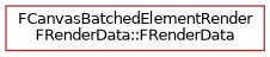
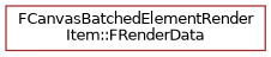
  digraph {
    rankdir=LR
-   n1 [color=brown fillcolor=white fontname=Helvetica fontsize=10 height=0.2 label="FCanvasBatchedElementRender\lFRenderData::FRenderData" shape=box style=filled width=0.4]
+   n1 [color=brown fillcolor=white fontname=Helvetica fontsize=10 height=0.2 label="FCanvasBatchedElementRender\lItem::FRenderData" shape=box style=filled width=0.4]
  }
